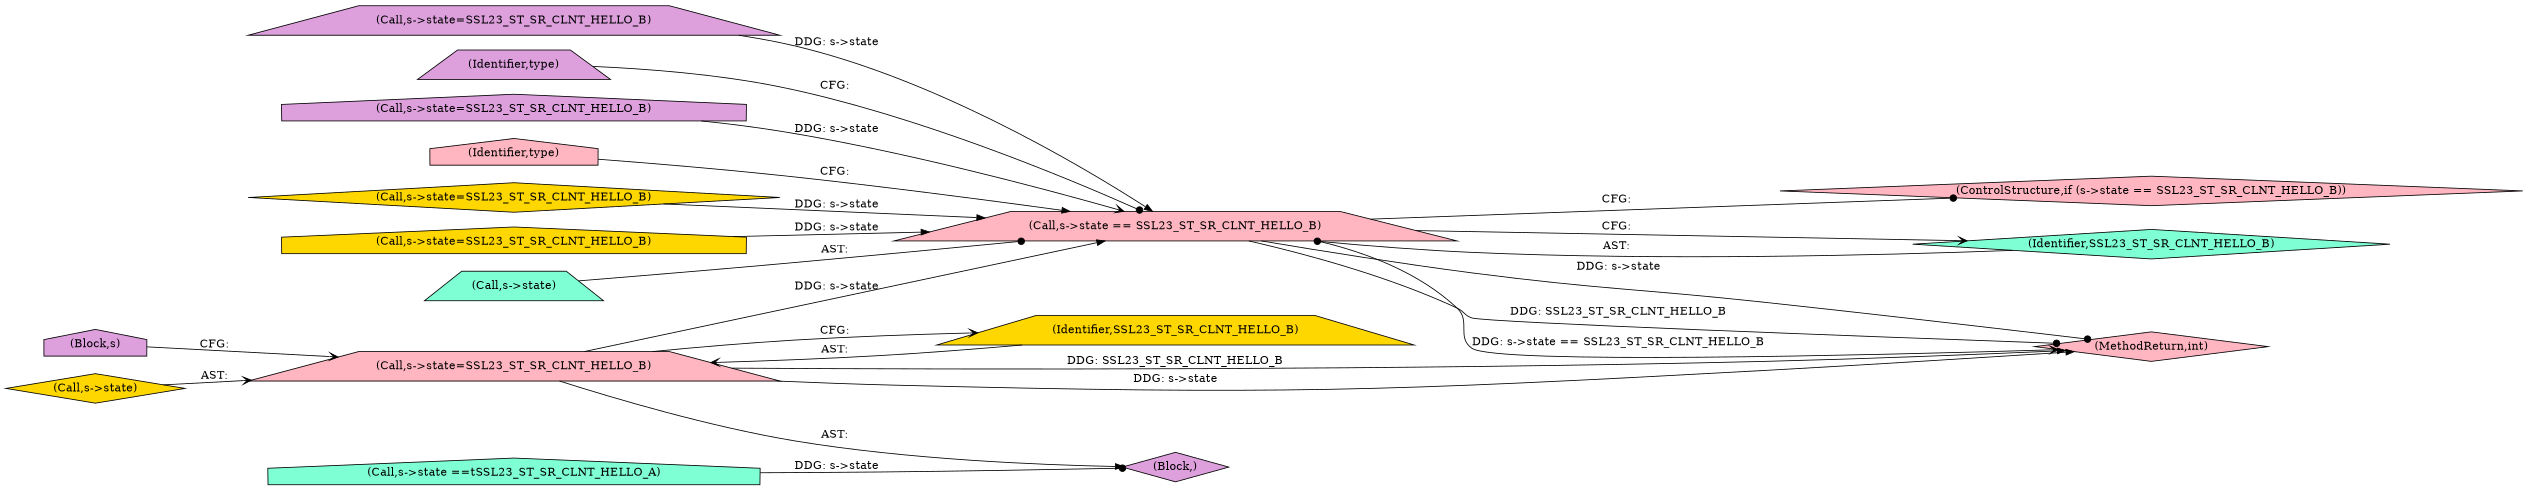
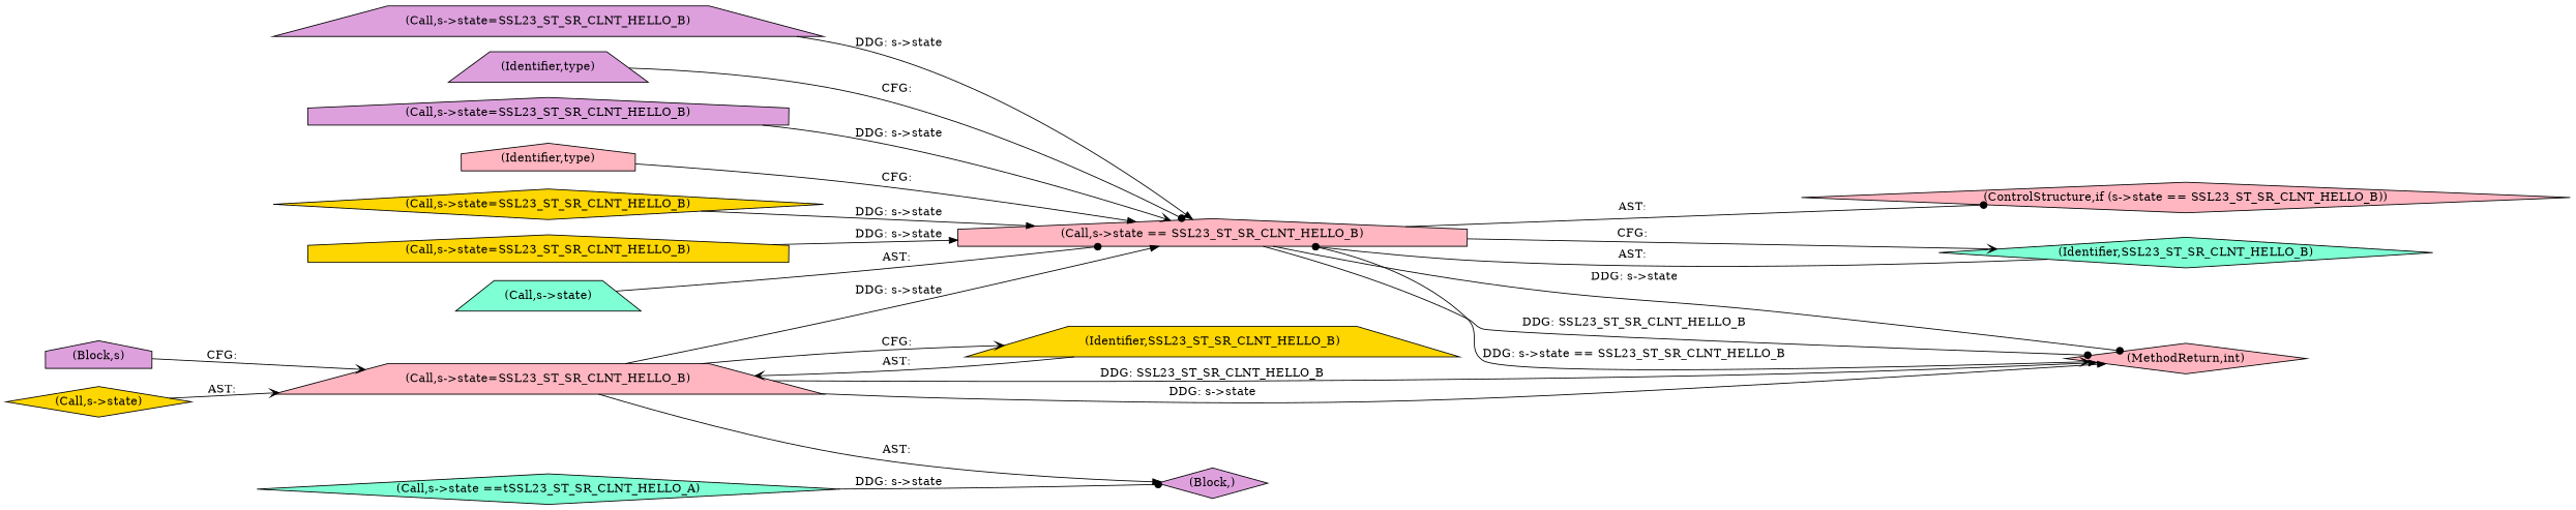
  digraph {
    rankdir=LR
    node [fillcolor=lightpink shape=trapezium style=filled]
    edge [arrowhead=normal]
    n1 [label="(Call,s->state=SSL23_ST_SR_CLNT_HELLO_B)"]
-   n2 [label="(Call,s->state == SSL23_ST_SR_CLNT_HELLO_B)"]
+   n2 [label="(Call,s->state == SSL23_ST_SR_CLNT_HELLO_B)" shape=house]
    n3 [fillcolor=plum label="(Block,)" shape=diamond]
    n4 [fillcolor=gold label="(Identifier,SSL23_ST_SR_CLNT_HELLO_B)"]
    n5 [label="(MethodReturn,int)" shape=diamond]
    n6 [label="(ControlStructure,if (s->state == SSL23_ST_SR_CLNT_HELLO_B))" shape=diamond]
    n7 [fillcolor=aquamarine label="(Identifier,SSL23_ST_SR_CLNT_HELLO_B)" shape=diamond]
-   n8 [fillcolor=aquamarine label="(Call,s->state ==\tSSL23_ST_SR_CLNT_HELLO_A)" shape=house]
+   n8 [fillcolor=aquamarine label="(Call,s->state ==\tSSL23_ST_SR_CLNT_HELLO_A)" shape=diamond]
    n9 [fillcolor=plum label="(Call,s->state=SSL23_ST_SR_CLNT_HELLO_B)" shape=house]
    n10 [fillcolor=plum label="(Block,s)" shape=house]
    n11 [label="(Identifier,type)" shape=house]
    n12 [fillcolor=gold label="(Call,s->state=SSL23_ST_SR_CLNT_HELLO_B)" shape=diamond]
    n13 [fillcolor=gold label="(Call,s->state=SSL23_ST_SR_CLNT_HELLO_B)" shape=house]
    n14 [fillcolor=gold label="(Call,s->state)" shape=diamond]
    n15 [fillcolor=aquamarine label="(Call,s->state)"]
    n16 [fillcolor=plum label="(Call,s->state=SSL23_ST_SR_CLNT_HELLO_B)"]
    n17 [fillcolor=plum label="(Identifier,type)"]
    n1 -> n2 [label="DDG: s->state"]
    n1 -> n3 [label="AST: "]
    n1 -> n4 [arrowhead=vee label="CFG: "]
    n1 -> n5 [label="DDG: SSL23_ST_SR_CLNT_HELLO_B"]
    n1 -> n5 [label="DDG: s->state"]
    n2 -> n5 [arrowhead=dot label="DDG: s->state"]
    n2 -> n5 [arrowhead=dot label="DDG: SSL23_ST_SR_CLNT_HELLO_B"]
    n2 -> n5 [arrowhead=vee label="DDG: s->state == SSL23_ST_SR_CLNT_HELLO_B"]
-   n2 -> n6 [arrowhead=dot label="CFG: "]
+   n2 -> n6 [arrowhead=dot label="AST: "]
    n2 -> n7 [arrowhead=vee label="CFG: "]
    n4 -> n1 [arrowhead=vee label="AST: "]
    n7 -> n2 [arrowhead=dot label="AST: "]
    n8 -> n3 [arrowhead=dot label="DDG: s->state"]
    n9 -> n2 [arrowhead=vee label="DDG: s->state"]
    n10 -> n1 [arrowhead=vee label="CFG: "]
    n11 -> n2 [label="CFG: "]
    n12 -> n2 [label="DDG: s->state"]
    n13 -> n2 [label="DDG: s->state"]
    n14 -> n1 [arrowhead=vee label="AST: "]
    n15 -> n2 [arrowhead=dot label="AST: "]
    n16 -> n2 [label="DDG: s->state"]
    n17 -> n2 [arrowhead=dot label="CFG: "]
  }
